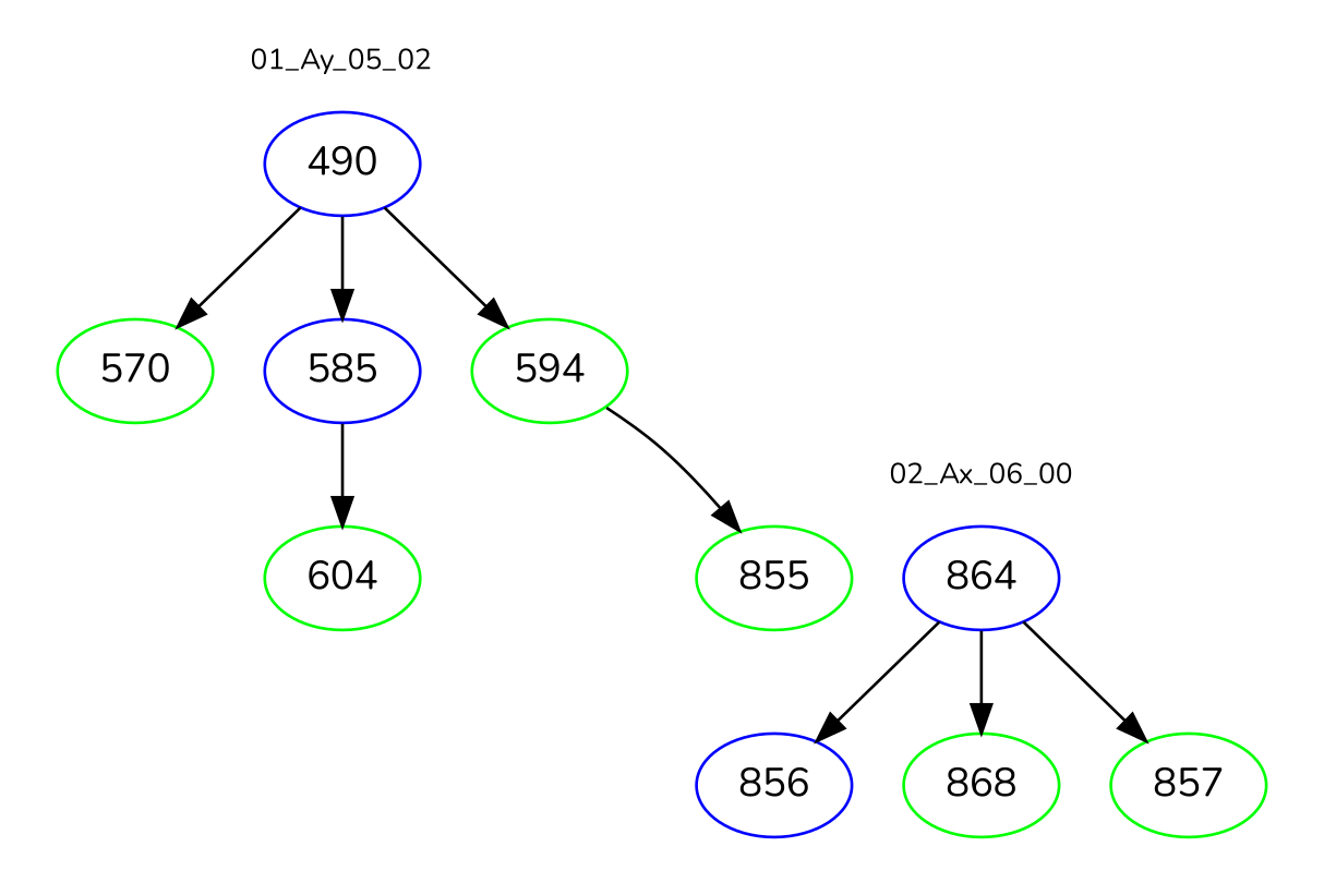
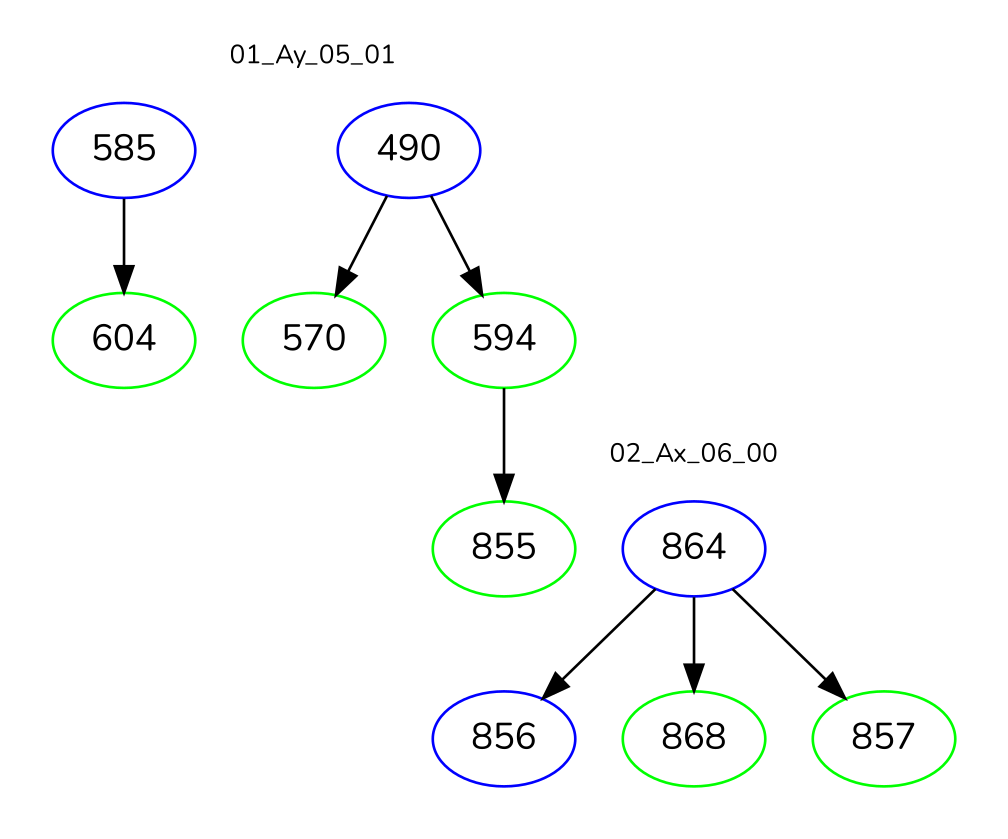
  digraph {
    fontname=Nunito
    node [color=green fontname=Nunito]
    edge [color=black fontname=Nunito]
    n1 [color=blue label=490]
    n2 [label=570]
    n3 [color=blue label=585]
    n4 [label=594]
    n5 [label=604]
    n6 [color=blue label=864]
    n7 [color=blue label=856]
    n8 [label=868]
    n9 [label=857]
    n10 [label=855]
    subgraph cluster_1 {
      color=white
      fontsize=10
-     label="01_Ay_05_02"
+     label="01_Ay_05_01"
      n1
      n2
      n3
      n4
      n5
    }
    subgraph cluster_2 {
      color=white
      fontsize=10
      label="02_Ax_06_00"
      n6
      n7
      n8
      n9
      n10
    }
    n1 -> n2
-   n1 -> n3
    n1 -> n4
    n3 -> n5
    n4 -> n10
    n6 -> n7
    n6 -> n8
    n6 -> n9
  }
